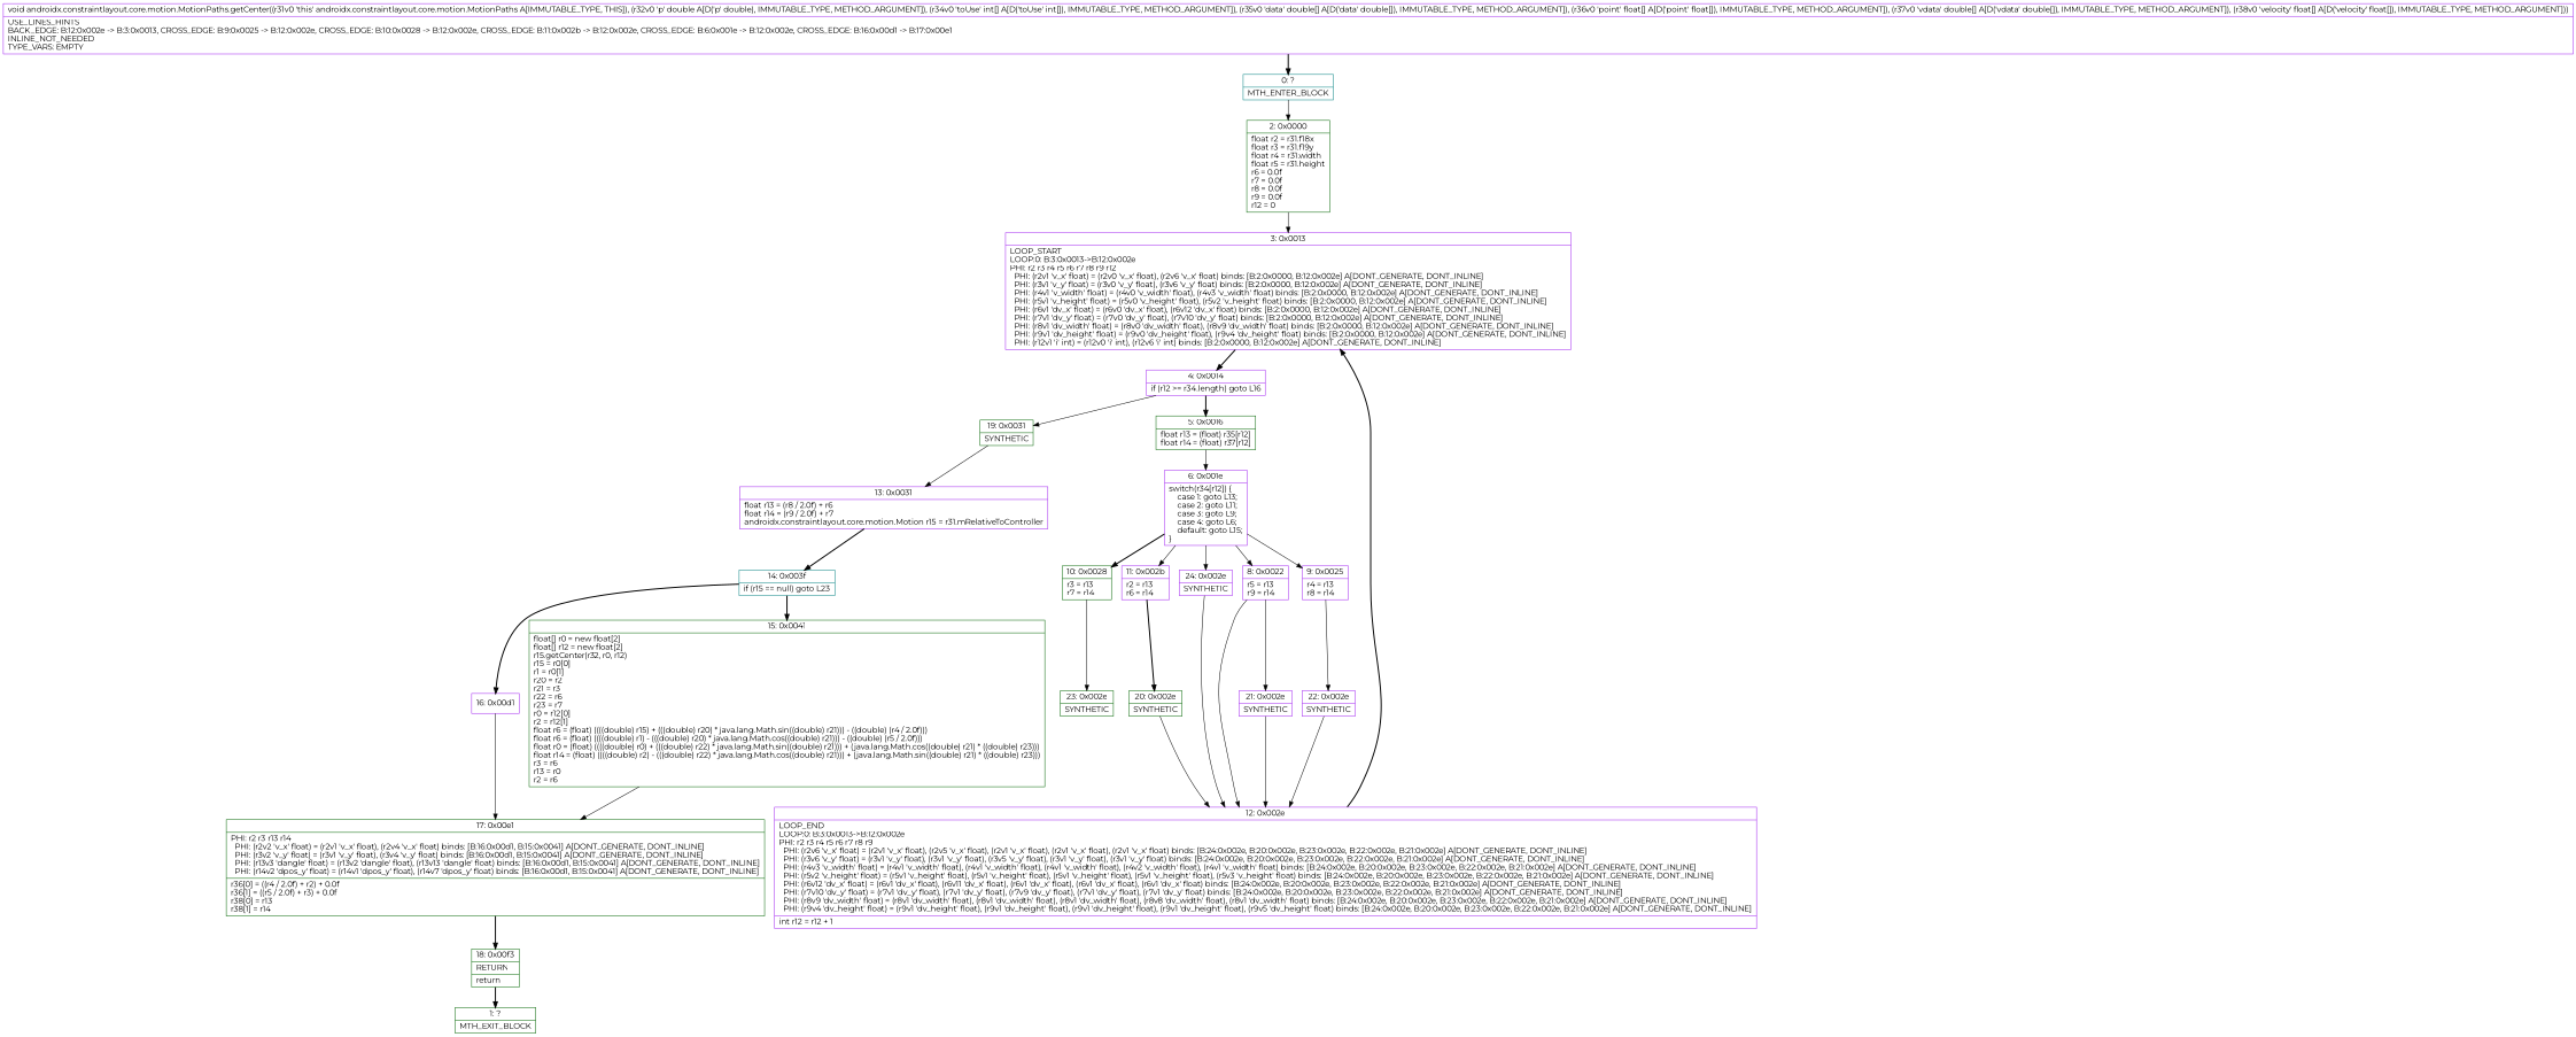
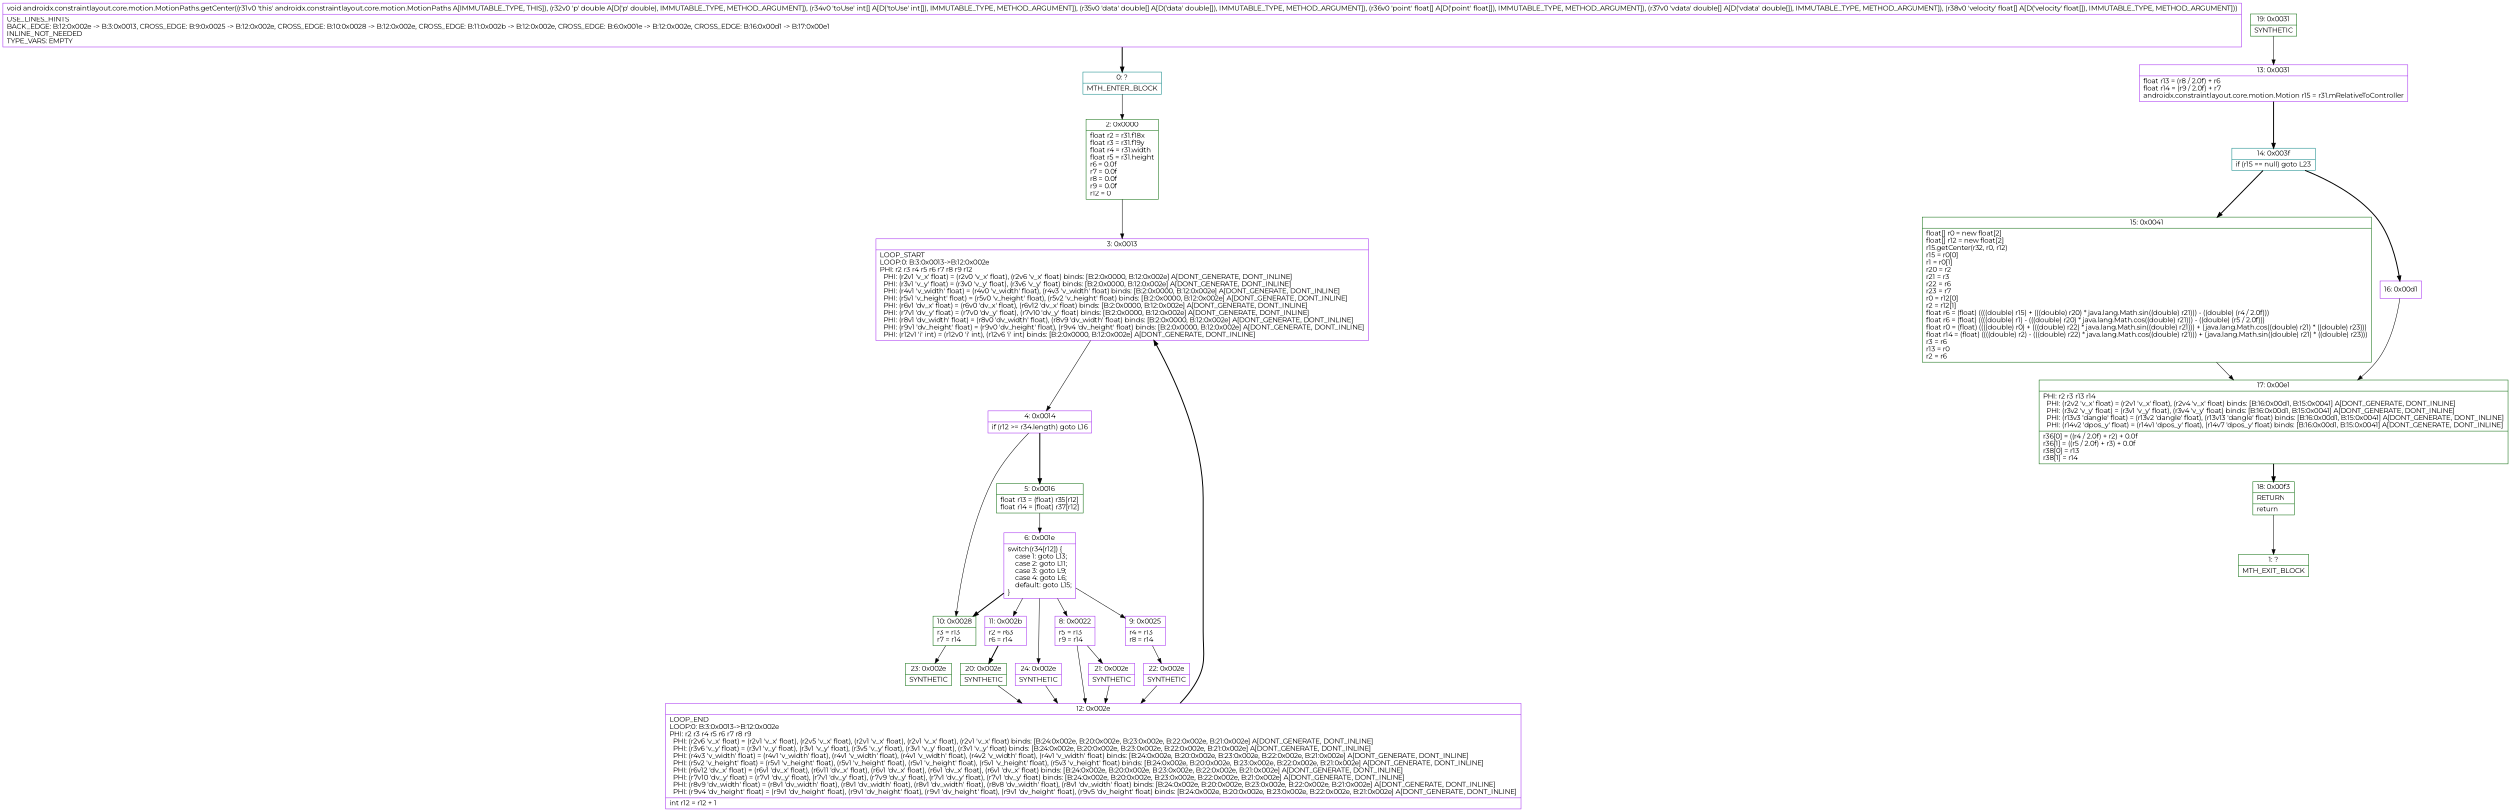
  digraph {
    fontname=Montserrat
    node [color=purple fontname=Montserrat shape=record]
    edge [fontname=Montserrat style=solid]
    n1 [color=teal label="{0\:\ ?|MTH_ENTER_BLOCK\l}"]
    n2 [color=darkgreen label="{2\:\ 0x0000|float r2 = r31.f18x\lfloat r3 = r31.f19y\lfloat r4 = r31.width\lfloat r5 = r31.height\lr6 = 0.0f\lr7 = 0.0f\lr8 = 0.0f\lr9 = 0.0f\lr12 = 0\l}"]
    n3 [label="{3\:\ 0x0013|LOOP_START\lLOOP:0: B:3:0x0013\-\>B:12:0x002e\lPHI: r2 r3 r4 r5 r6 r7 r8 r9 r12 \l  PHI: (r2v1 'v_x' float) = (r2v0 'v_x' float), (r2v6 'v_x' float) binds: [B:2:0x0000, B:12:0x002e] A[DONT_GENERATE, DONT_INLINE]\l  PHI: (r3v1 'v_y' float) = (r3v0 'v_y' float), (r3v6 'v_y' float) binds: [B:2:0x0000, B:12:0x002e] A[DONT_GENERATE, DONT_INLINE]\l  PHI: (r4v1 'v_width' float) = (r4v0 'v_width' float), (r4v3 'v_width' float) binds: [B:2:0x0000, B:12:0x002e] A[DONT_GENERATE, DONT_INLINE]\l  PHI: (r5v1 'v_height' float) = (r5v0 'v_height' float), (r5v2 'v_height' float) binds: [B:2:0x0000, B:12:0x002e] A[DONT_GENERATE, DONT_INLINE]\l  PHI: (r6v1 'dv_x' float) = (r6v0 'dv_x' float), (r6v12 'dv_x' float) binds: [B:2:0x0000, B:12:0x002e] A[DONT_GENERATE, DONT_INLINE]\l  PHI: (r7v1 'dv_y' float) = (r7v0 'dv_y' float), (r7v10 'dv_y' float) binds: [B:2:0x0000, B:12:0x002e] A[DONT_GENERATE, DONT_INLINE]\l  PHI: (r8v1 'dv_width' float) = (r8v0 'dv_width' float), (r8v9 'dv_width' float) binds: [B:2:0x0000, B:12:0x002e] A[DONT_GENERATE, DONT_INLINE]\l  PHI: (r9v1 'dv_height' float) = (r9v0 'dv_height' float), (r9v4 'dv_height' float) binds: [B:2:0x0000, B:12:0x002e] A[DONT_GENERATE, DONT_INLINE]\l  PHI: (r12v1 'i' int) = (r12v0 'i' int), (r12v6 'i' int) binds: [B:2:0x0000, B:12:0x002e] A[DONT_GENERATE, DONT_INLINE]\l}"]
    n4 [label="{4\:\ 0x0014|if (r12 \>= r34.length) goto L16\l}"]
    n5 [color=darkgreen label="{5\:\ 0x0016|float r13 = (float) r35[r12]\lfloat r14 = (float) r37[r12]\l}"]
    n6 [color=darkgreen label="{19\:\ 0x0031|SYNTHETIC\l}"]
    n7 [label="{6\:\ 0x001e|switch(r34[r12]) \{\l    case 1: goto L13;\l    case 2: goto L11;\l    case 3: goto L9;\l    case 4: goto L6;\l    default: goto L15;\l\}\l}"]
    n8 [label="{13\:\ 0x0031|float r13 = (r8 \/ 2.0f) + r6\lfloat r14 = (r9 \/ 2.0f) + r7\landroidx.constraintlayout.core.motion.Motion r15 = r31.mRelativeToController\l}"]
    n9 [label="{8\:\ 0x0022|r5 = r13\lr9 = r14\l}"]
    n10 [label="{9\:\ 0x0025|r4 = r13\lr8 = r14\l}"]
    n11 [color=darkgreen label="{10\:\ 0x0028|r3 = r13\lr7 = r14\l}"]
-   n12 [label="{11\:\ 0x002b|r2 = r13\lr6 = r14\l}"]
+   n12 [label="{11\:\ 0x002b|r2 = r63\lr6 = r14\l}"]
    n13 [label="{24\:\ 0x002e|SYNTHETIC\l}"]
    n14 [label="{21\:\ 0x002e|SYNTHETIC\l}"]
    n15 [label="{12\:\ 0x002e|LOOP_END\lLOOP:0: B:3:0x0013\-\>B:12:0x002e\lPHI: r2 r3 r4 r5 r6 r7 r8 r9 \l  PHI: (r2v6 'v_x' float) = (r2v1 'v_x' float), (r2v5 'v_x' float), (r2v1 'v_x' float), (r2v1 'v_x' float), (r2v1 'v_x' float) binds: [B:24:0x002e, B:20:0x002e, B:23:0x002e, B:22:0x002e, B:21:0x002e] A[DONT_GENERATE, DONT_INLINE]\l  PHI: (r3v6 'v_y' float) = (r3v1 'v_y' float), (r3v1 'v_y' float), (r3v5 'v_y' float), (r3v1 'v_y' float), (r3v1 'v_y' float) binds: [B:24:0x002e, B:20:0x002e, B:23:0x002e, B:22:0x002e, B:21:0x002e] A[DONT_GENERATE, DONT_INLINE]\l  PHI: (r4v3 'v_width' float) = (r4v1 'v_width' float), (r4v1 'v_width' float), (r4v1 'v_width' float), (r4v2 'v_width' float), (r4v1 'v_width' float) binds: [B:24:0x002e, B:20:0x002e, B:23:0x002e, B:22:0x002e, B:21:0x002e] A[DONT_GENERATE, DONT_INLINE]\l  PHI: (r5v2 'v_height' float) = (r5v1 'v_height' float), (r5v1 'v_height' float), (r5v1 'v_height' float), (r5v1 'v_height' float), (r5v3 'v_height' float) binds: [B:24:0x002e, B:20:0x002e, B:23:0x002e, B:22:0x002e, B:21:0x002e] A[DONT_GENERATE, DONT_INLINE]\l  PHI: (r6v12 'dv_x' float) = (r6v1 'dv_x' float), (r6v11 'dv_x' float), (r6v1 'dv_x' float), (r6v1 'dv_x' float), (r6v1 'dv_x' float) binds: [B:24:0x002e, B:20:0x002e, B:23:0x002e, B:22:0x002e, B:21:0x002e] A[DONT_GENERATE, DONT_INLINE]\l  PHI: (r7v10 'dv_y' float) = (r7v1 'dv_y' float), (r7v1 'dv_y' float), (r7v9 'dv_y' float), (r7v1 'dv_y' float), (r7v1 'dv_y' float) binds: [B:24:0x002e, B:20:0x002e, B:23:0x002e, B:22:0x002e, B:21:0x002e] A[DONT_GENERATE, DONT_INLINE]\l  PHI: (r8v9 'dv_width' float) = (r8v1 'dv_width' float), (r8v1 'dv_width' float), (r8v1 'dv_width' float), (r8v8 'dv_width' float), (r8v1 'dv_width' float) binds: [B:24:0x002e, B:20:0x002e, B:23:0x002e, B:22:0x002e, B:21:0x002e] A[DONT_GENERATE, DONT_INLINE]\l  PHI: (r9v4 'dv_height' float) = (r9v1 'dv_height' float), (r9v1 'dv_height' float), (r9v1 'dv_height' float), (r9v1 'dv_height' float), (r9v5 'dv_height' float) binds: [B:24:0x002e, B:20:0x002e, B:23:0x002e, B:22:0x002e, B:21:0x002e] A[DONT_GENERATE, DONT_INLINE]\l|int r12 = r12 + 1\l}"]
    n16 [label="{22\:\ 0x002e|SYNTHETIC\l}"]
    n17 [color=darkgreen label="{23\:\ 0x002e|SYNTHETIC\l}"]
    n18 [color=darkgreen label="{20\:\ 0x002e|SYNTHETIC\l}"]
    n19 [color=teal label="{14\:\ 0x003f|if (r15 == null) goto L23\l}"]
    n20 [color=darkgreen label="{15\:\ 0x0041|float[] r0 = new float[2]\lfloat[] r12 = new float[2]\lr15.getCenter(r32, r0, r12)\lr15 = r0[0]\lr1 = r0[1]\lr20 = r2\lr21 = r3\lr22 = r6\lr23 = r7\lr0 = r12[0]\lr2 = r12[1]\lfloat r6 = (float) ((((double) r15) + (((double) r20) * java.lang.Math.sin((double) r21))) \- ((double) (r4 \/ 2.0f)))\lfloat r6 = (float) ((((double) r1) \- (((double) r20) * java.lang.Math.cos((double) r21))) \- ((double) (r5 \/ 2.0f)))\lfloat r0 = (float) ((((double) r0) + (((double) r22) * java.lang.Math.sin((double) r21))) + (java.lang.Math.cos((double) r21) * ((double) r23)))\lfloat r14 = (float) ((((double) r2) \- (((double) r22) * java.lang.Math.cos((double) r21))) + (java.lang.Math.sin((double) r21) * ((double) r23)))\lr3 = r6\lr13 = r0\lr2 = r6\l}"]
    n21 [label="{16\:\ 0x00d1}"]
    n22 [color=darkgreen label="{17\:\ 0x00e1|PHI: r2 r3 r13 r14 \l  PHI: (r2v2 'v_x' float) = (r2v1 'v_x' float), (r2v4 'v_x' float) binds: [B:16:0x00d1, B:15:0x0041] A[DONT_GENERATE, DONT_INLINE]\l  PHI: (r3v2 'v_y' float) = (r3v1 'v_y' float), (r3v4 'v_y' float) binds: [B:16:0x00d1, B:15:0x0041] A[DONT_GENERATE, DONT_INLINE]\l  PHI: (r13v3 'dangle' float) = (r13v2 'dangle' float), (r13v13 'dangle' float) binds: [B:16:0x00d1, B:15:0x0041] A[DONT_GENERATE, DONT_INLINE]\l  PHI: (r14v2 'dpos_y' float) = (r14v1 'dpos_y' float), (r14v7 'dpos_y' float) binds: [B:16:0x00d1, B:15:0x0041] A[DONT_GENERATE, DONT_INLINE]\l|r36[0] = ((r4 \/ 2.0f) + r2) + 0.0f\lr36[1] = ((r5 \/ 2.0f) + r3) + 0.0f\lr38[0] = r13\lr38[1] = r14\l}"]
    n23 [color=darkgreen label="{18\:\ 0x00f3|RETURN\l|return\l}"]
    n24 [color=darkgreen label="{1\:\ ?|MTH_EXIT_BLOCK\l}"]
    n25 [label="{void androidx.constraintlayout.core.motion.MotionPaths.getCenter((r31v0 'this' androidx.constraintlayout.core.motion.MotionPaths A[IMMUTABLE_TYPE, THIS]), (r32v0 'p' double A[D('p' double), IMMUTABLE_TYPE, METHOD_ARGUMENT]), (r34v0 'toUse' int[] A[D('toUse' int[]), IMMUTABLE_TYPE, METHOD_ARGUMENT]), (r35v0 'data' double[] A[D('data' double[]), IMMUTABLE_TYPE, METHOD_ARGUMENT]), (r36v0 'point' float[] A[D('point' float[]), IMMUTABLE_TYPE, METHOD_ARGUMENT]), (r37v0 'vdata' double[] A[D('vdata' double[]), IMMUTABLE_TYPE, METHOD_ARGUMENT]), (r38v0 'velocity' float[] A[D('velocity' float[]), IMMUTABLE_TYPE, METHOD_ARGUMENT]))  | USE_LINES_HINTS\lBACK_EDGE: B:12:0x002e \-\> B:3:0x0013, CROSS_EDGE: B:9:0x0025 \-\> B:12:0x002e, CROSS_EDGE: B:10:0x0028 \-\> B:12:0x002e, CROSS_EDGE: B:11:0x002b \-\> B:12:0x002e, CROSS_EDGE: B:6:0x001e \-\> B:12:0x002e, CROSS_EDGE: B:16:0x00d1 \-\> B:17:0x00e1\lINLINE_NOT_NEEDED\lTYPE_VARS: EMPTY\l}"]
    n1 -> n2
    n2 -> n3
-   n3 -> n4 [style=bold]
+   n3 -> n4
    n4 -> n5 [style=bold]
-   n4 -> n6
+   n4 -> n11
    n5 -> n7
    n6 -> n8
    n7 -> n9
    n7 -> n10
    n7 -> n11 [style=bold]
    n7 -> n12
    n7 -> n13
    n8 -> n19 [style=bold]
    n9 -> n14
    n9 -> n15
    n10 -> n16
    n11 -> n17
    n12 -> n18 [style=bold]
    n13 -> n15
    n14 -> n15
    n15 -> n3 [style=bold]
    n16 -> n15
    n18 -> n15
    n19 -> n20 [style=bold]
    n19 -> n21 [style=bold]
    n20 -> n22
    n21 -> n22
    n22 -> n23 [style=bold]
-   n23 -> n24 [style=bold]
+   n23 -> n24
    n25 -> n1 [style=bold]
  }
